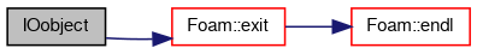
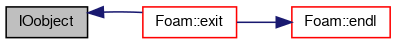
  digraph {
    rankdir=LR
    node [color=red fontname=FreeSans fontsize=10 shape=record]
    edge [color=midnightblue fontname=FreeSans fontsize=10 labelfontname=FreeSans labelfontsize=10 style=solid]
    n1 [color=black fillcolor=grey75 fontcolor=black height=0.2 label=IOobject style=filled width=0.4]
    n2 [height=0.2 label="Foam::exit" width=0.4]
    n3 [height=0.2 label="Foam::endl" width=0.4]
-   n1 -> n2
+   n2 -> n1
    n2 -> n3
  }
